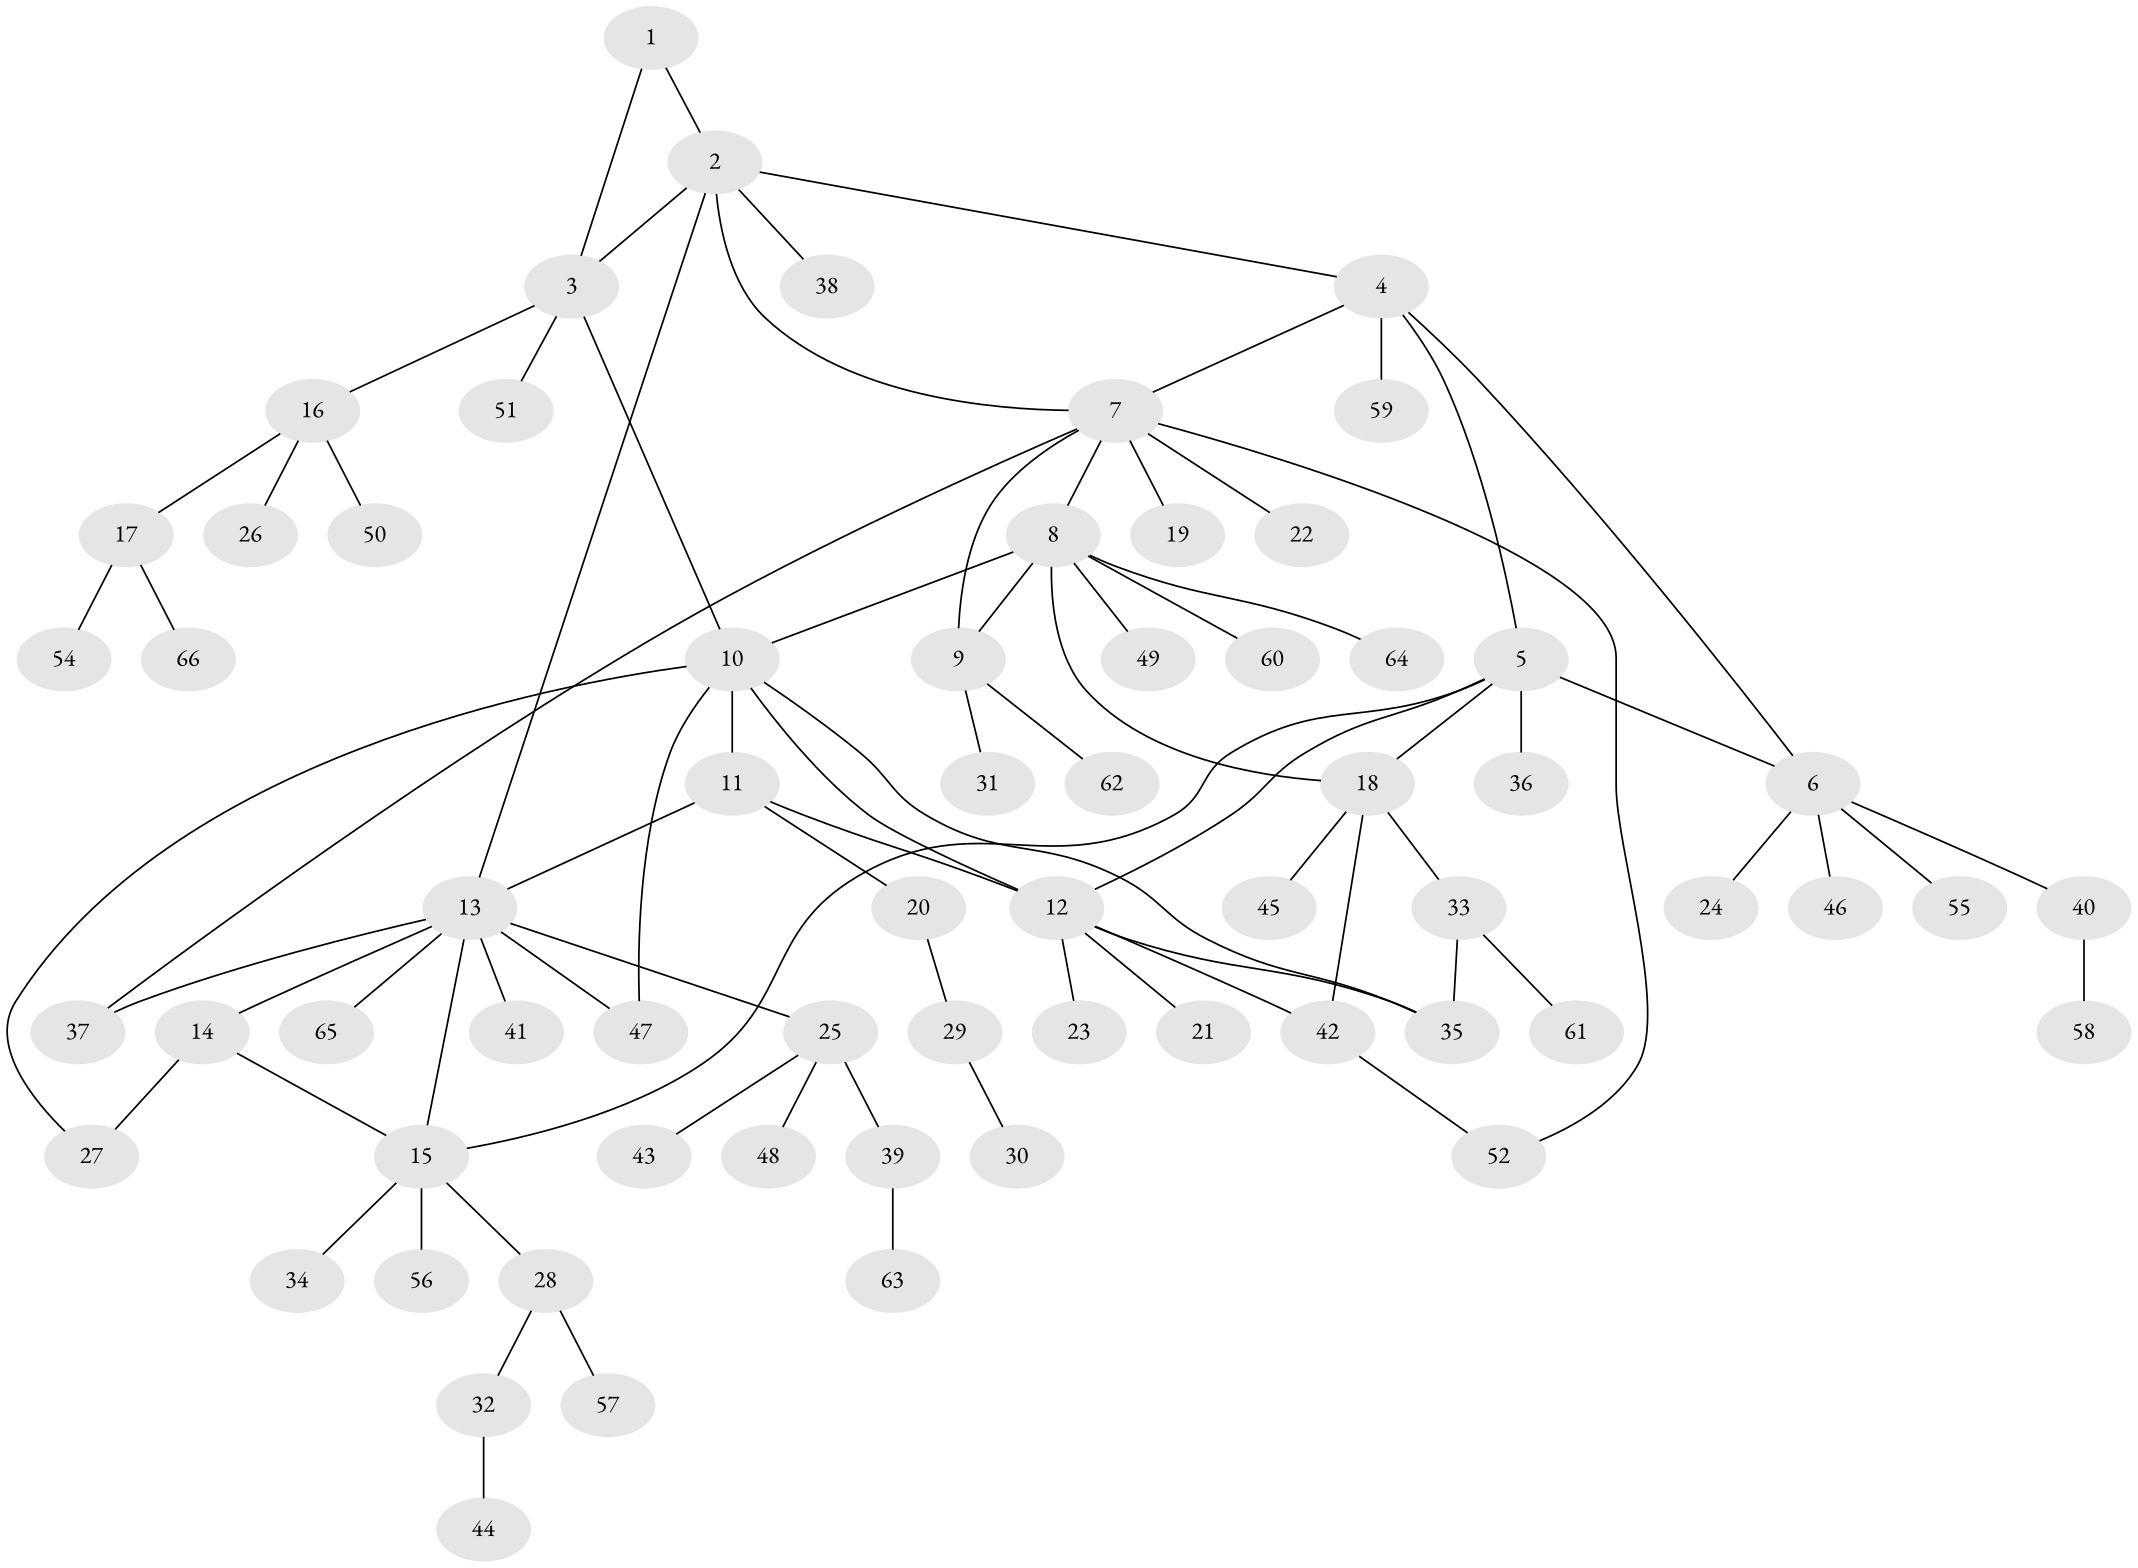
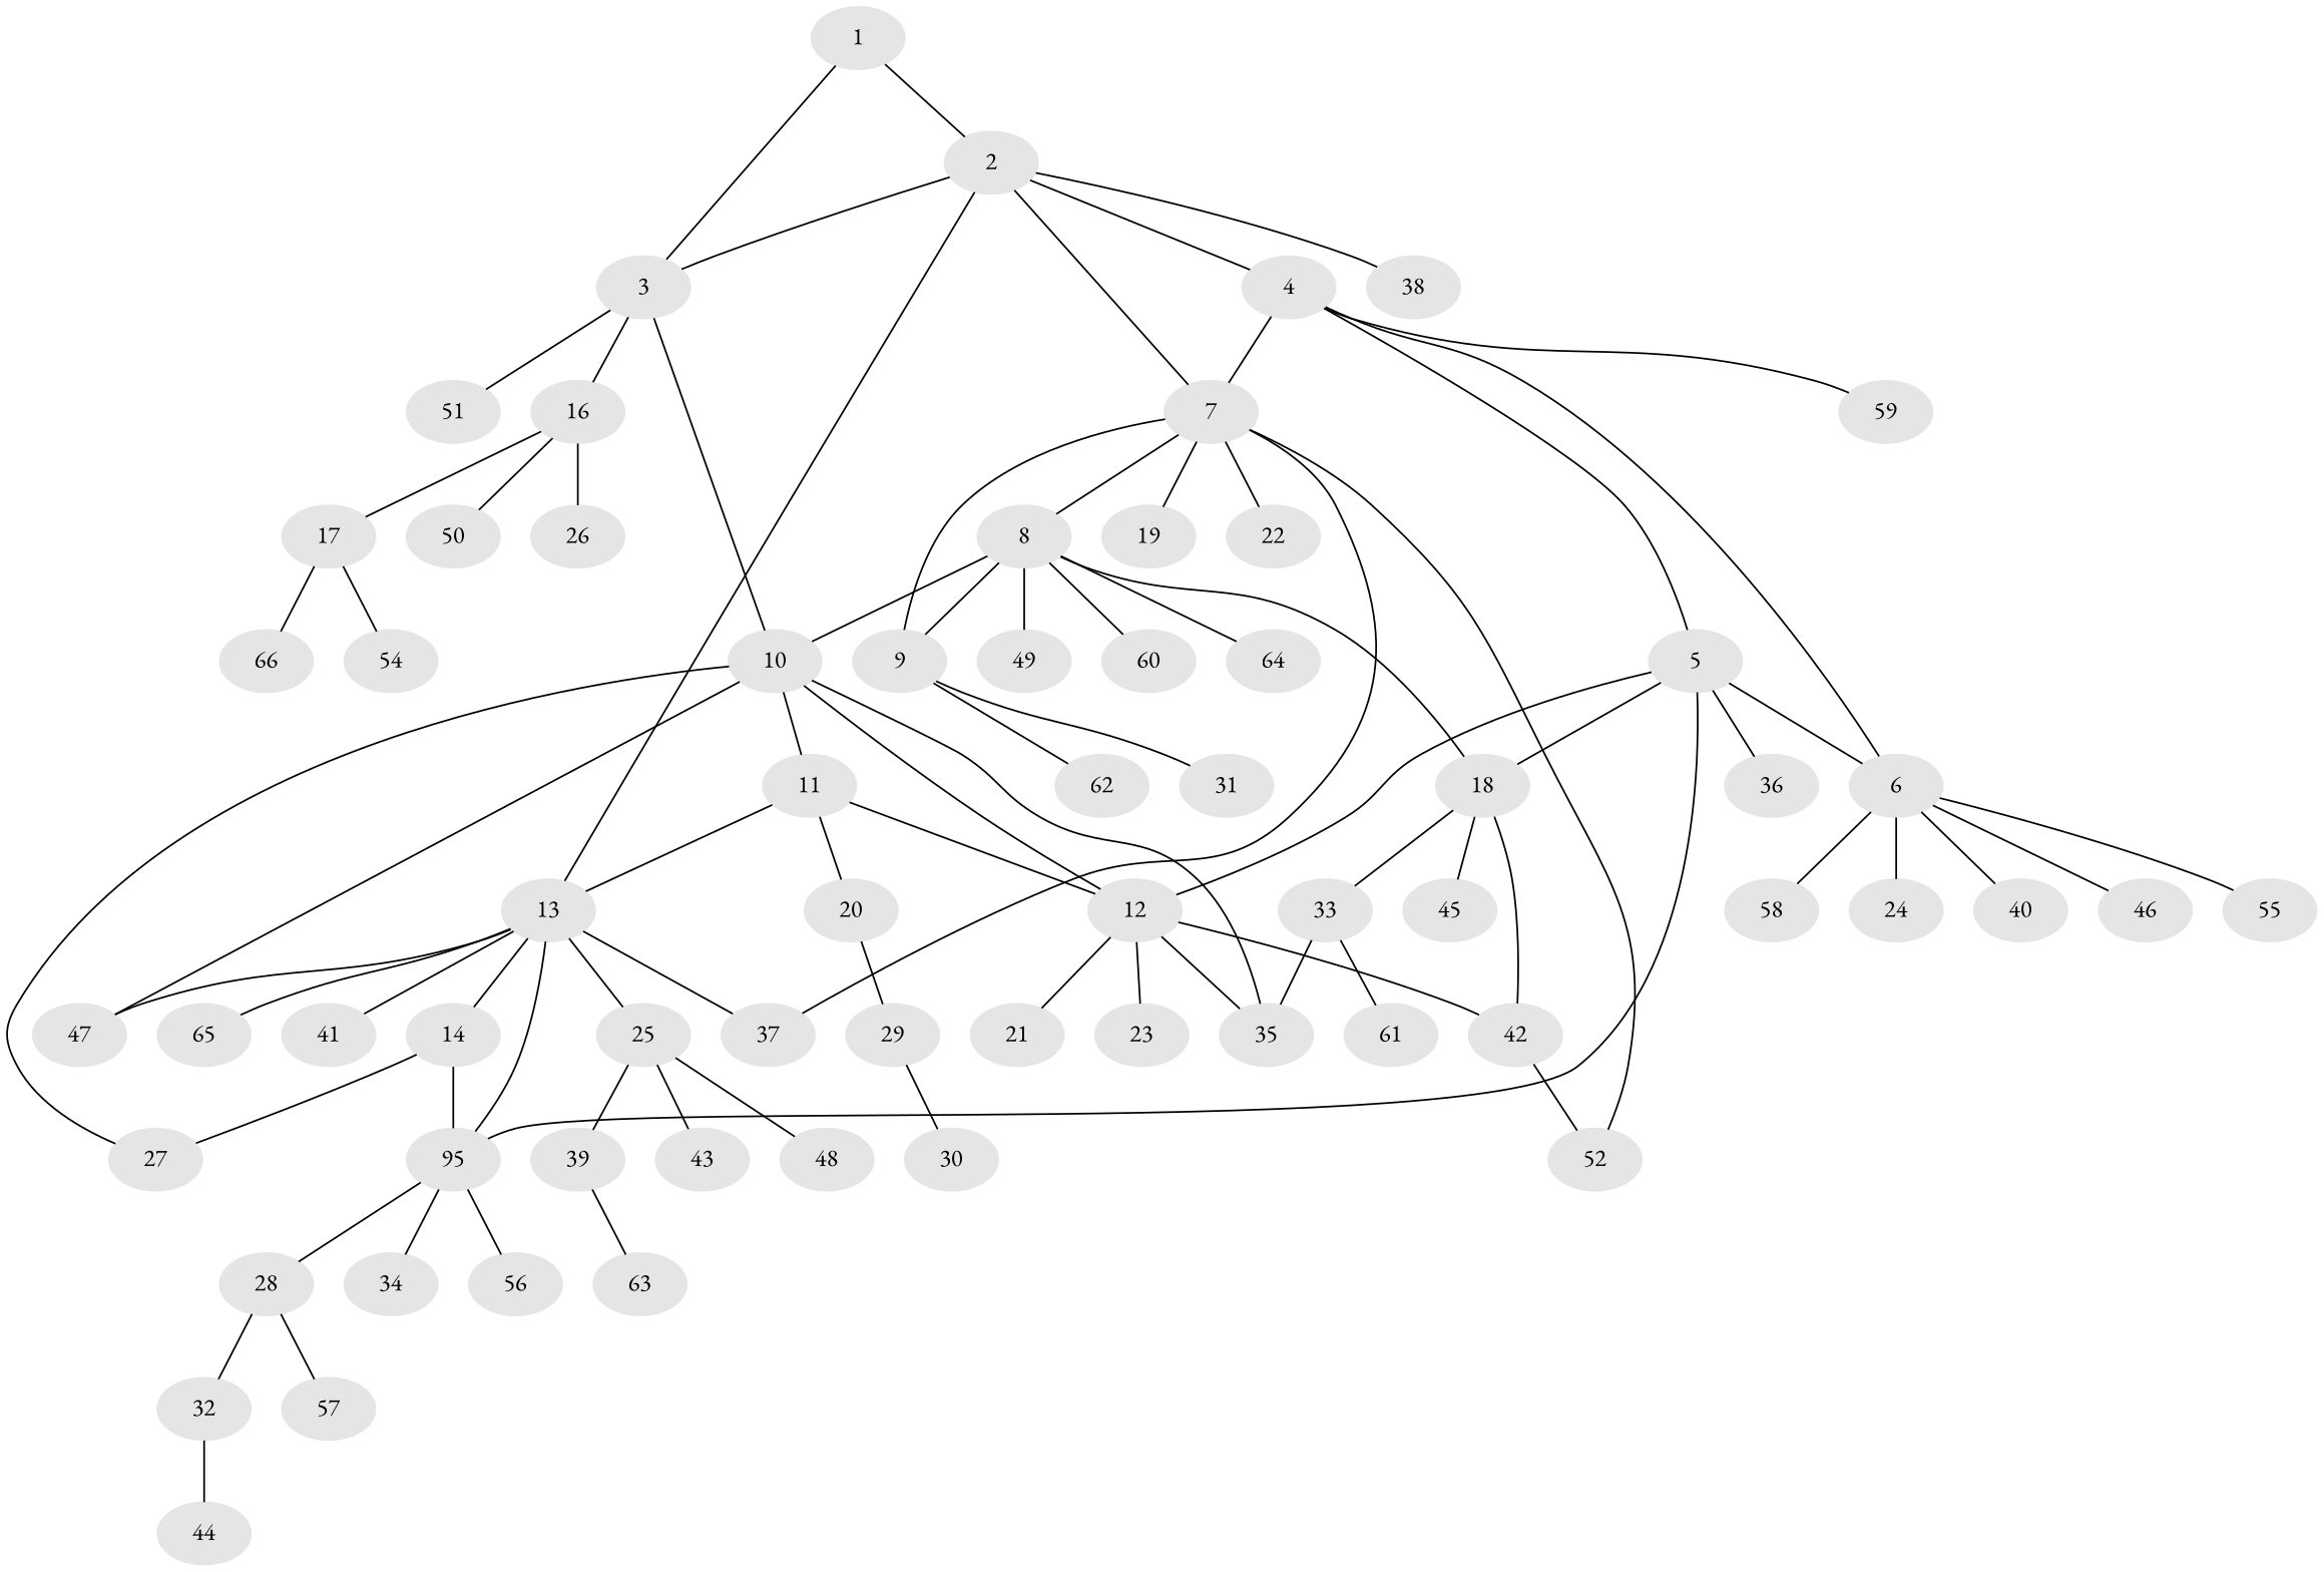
  graph {
    fontname="EB Garamond"
    node [color=gray90 fontname="EB Garamond" style=filled]
    edge [fontname="EB Garamond"]
    1
    2
    3
    4
    7
    13
    38
    10
    16
    51
    5
    6
    59
    8
    9
    19
    22
    52
    37
-   15
+   15 [label=95]
    47
    14
    25
    41
    65
    12
    11
    27
    35
    17
    26
    50
    18
    36
    24
    40
    46
    55
    21
    23
    42
    28
    34
    56
    33
    45
    58
    49
    60
    64
    31
    62
    20
    29
    39
    43
    48
    32
    57
    54
    66
    61
    30
    63
    44
    1 -- 2
    1 -- 3
    2 -- 3
    2 -- 4
    2 -- 7
    2 -- 13
    2 -- 38
    3 -- 10
    3 -- 16
    3 -- 51
    4 -- 7
    4 -- 5
    4 -- 6
    4 -- 59
    7 -- 8
    7 -- 9
    7 -- 19
    7 -- 22
    7 -- 52
    7 -- 37
    13 -- 37
    13 -- 15
    13 -- 47
    13 -- 14
    13 -- 25
    13 -- 41
    13 -- 65
    10 -- 47
    10 -- 12
    10 -- 11
    10 -- 27
    10 -- 35
    16 -- 17
    16 -- 26
    16 -- 50
    5 -- 6
    5 -- 15
    5 -- 12
    5 -- 18
    5 -- 36
    6 -- 24
    6 -- 40
    6 -- 46
    6 -- 55
    8 -- 10
    8 -- 9
    8 -- 18
    8 -- 49
    8 -- 60
    8 -- 64
    9 -- 31
    9 -- 62
    15 -- 28
    15 -- 34
    15 -- 56
    14 -- 15
    14 -- 27
    25 -- 39
    25 -- 43
    25 -- 48
    12 -- 35
    12 -- 21
    12 -- 23
    12 -- 42
    11 -- 13
    11 -- 12
    11 -- 20
    17 -- 54
    17 -- 66
    18 -- 42
    18 -- 33
    18 -- 45
-   40 -- 58
+   6 -- 58
    42 -- 52
    28 -- 32
    28 -- 57
    33 -- 35
    33 -- 61
    20 -- 29
    29 -- 30
    39 -- 63
    32 -- 44
  }
